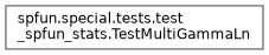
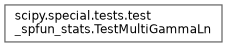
  digraph {
    rankdir=LR
-   n1 [color=grey40 fillcolor=white fontname=Helvetica fontsize=10 height=0.2 label="spfun.special.tests.test\l_spfun_stats.TestMultiGammaLn" shape=box style=filled width=0.4]
+   n1 [color=grey40 fillcolor=white fontname=Helvetica fontsize=10 height=0.2 label="scipy.special.tests.test\l_spfun_stats.TestMultiGammaLn" shape=box style=filled width=0.4]
  }
